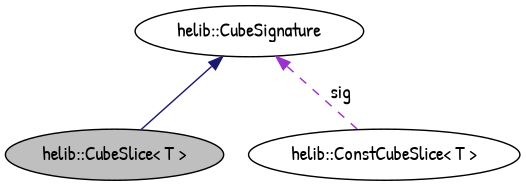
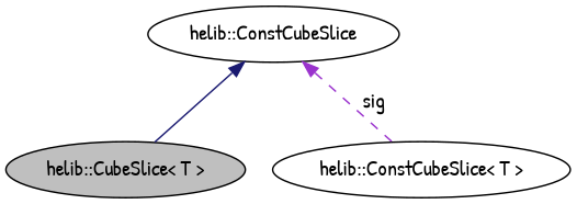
  digraph {
    fontname="Patrick Hand"
    node [color=black fillcolor=white fontname="Patrick Hand" style=filled]
    edge [dir=back fontname="Patrick Hand"]
    n1 [fillcolor=grey75 fontcolor=black label="helib::CubeSlice\< T \>"]
    n2 [label="helib::ConstCubeSlice\< T \>"]
-   n3 [label="helib::CubeSignature"]
+   n3 [label="helib::ConstCubeSlice"]
    n3 -> n1 [color=midnightblue style=solid]
    n3 -> n2 [color=darkorchid3 label=" sig" style=dashed]
  }
